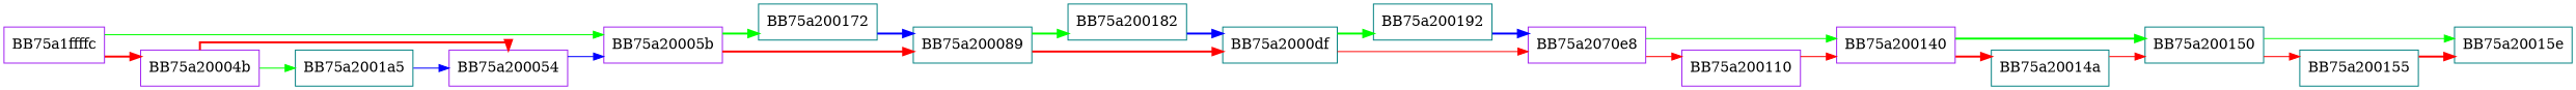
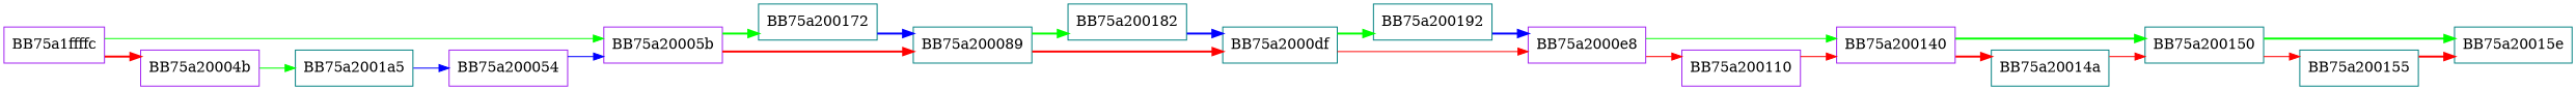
  digraph {
    rankdir=LR
    splines=ortho
    node [color=teal shape=box]
    edge [color=red style=bold]
    BB75a1ffffc [color=purple]
    BB75a20005b [color=purple]
    BB75a20004b [color=purple]
    BB75a200172
    BB75a200089
    BB75a2001a5
    BB75a200054 [color=purple]
    BB75a200182
    BB75a2000df
    BB75a200192
-   BB75a2000e8 [color=purple label=BB75a2070e8]
+   BB75a2000e8 [color=purple]
    BB75a200140 [color=purple]
    BB75a200110 [color=purple]
    BB75a200150
    BB75a20014a
    BB75a20015e
    BB75a200155
    BB75a1ffffc -> BB75a20005b [color=green style=solid]
    BB75a1ffffc -> BB75a20004b
    BB75a20005b -> BB75a200172 [color=green]
    BB75a20005b -> BB75a200089
    BB75a20004b -> BB75a2001a5 [color=green style=solid]
-   BB75a20004b -> BB75a200054
    BB75a200172 -> BB75a200089 [color=blue]
    BB75a200089 -> BB75a200182 [color=green]
    BB75a200089 -> BB75a2000df
    BB75a2001a5 -> BB75a200054 [color=blue style=solid]
    BB75a200054 -> BB75a20005b [color=blue style=solid]
    BB75a200182 -> BB75a2000df [color=blue]
    BB75a2000df -> BB75a200192 [color=green]
    BB75a2000df -> BB75a2000e8 [style=solid]
    BB75a200192 -> BB75a2000e8 [color=blue]
    BB75a2000e8 -> BB75a200140 [color=green style=solid]
    BB75a2000e8 -> BB75a200110 [style=solid]
    BB75a200140 -> BB75a200150 [color=green]
    BB75a200140 -> BB75a20014a
    BB75a200110 -> BB75a200140 [style=solid]
-   BB75a200150 -> BB75a20015e [color=green style=solid]
+   BB75a200150 -> BB75a20015e [color=green]
    BB75a200150 -> BB75a200155 [style=solid]
    BB75a20014a -> BB75a200150 [style=solid]
    BB75a200155 -> BB75a20015e
  }
